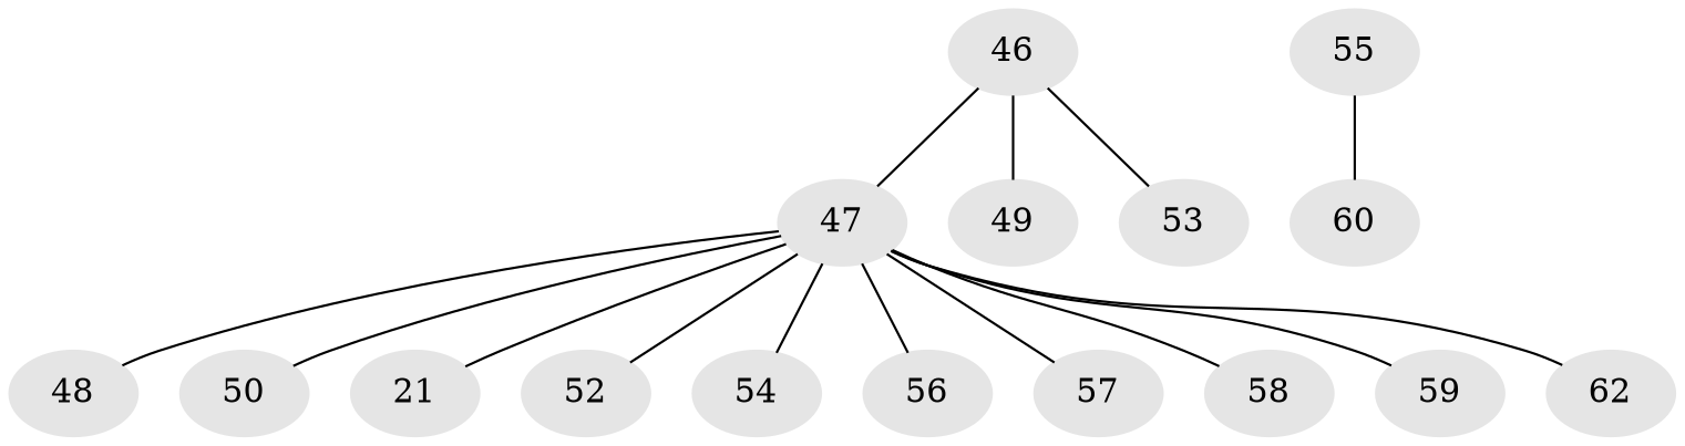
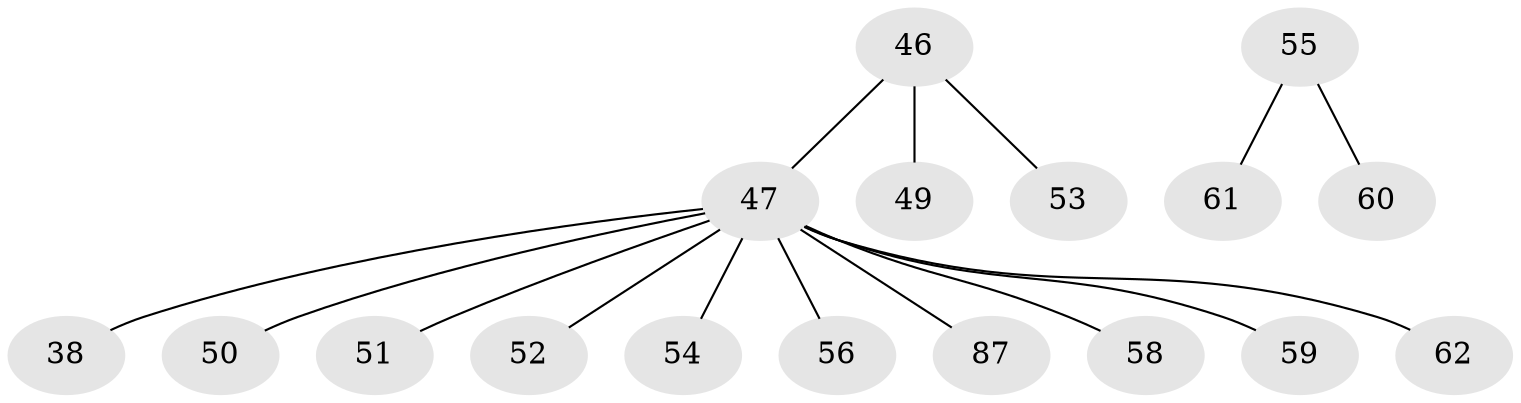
  graph {
    node [color=gray90 style=filled]
    47 [super="+44"]
-   48 [super="+7+39"]
+   48 [super="+7+39" label=38]
    50
-   51 [label=21]
+   51
    52
    54
    56 [super="+32+33"]
-   57
+   57 [label=87]
    58
    59
    62
    46
    49
    53
+   61 [super="+26"]
    55
    60
    47 -- 48
    47 -- 50
    47 -- 51
    47 -- 52
    47 -- 54
    47 -- 56
    47 -- 57
    47 -- 58
    47 -- 59
    47 -- 62
    46 -- 47
    46 -- 49
    46 -- 53
+   55 -- 61
    55 -- 60
  }
